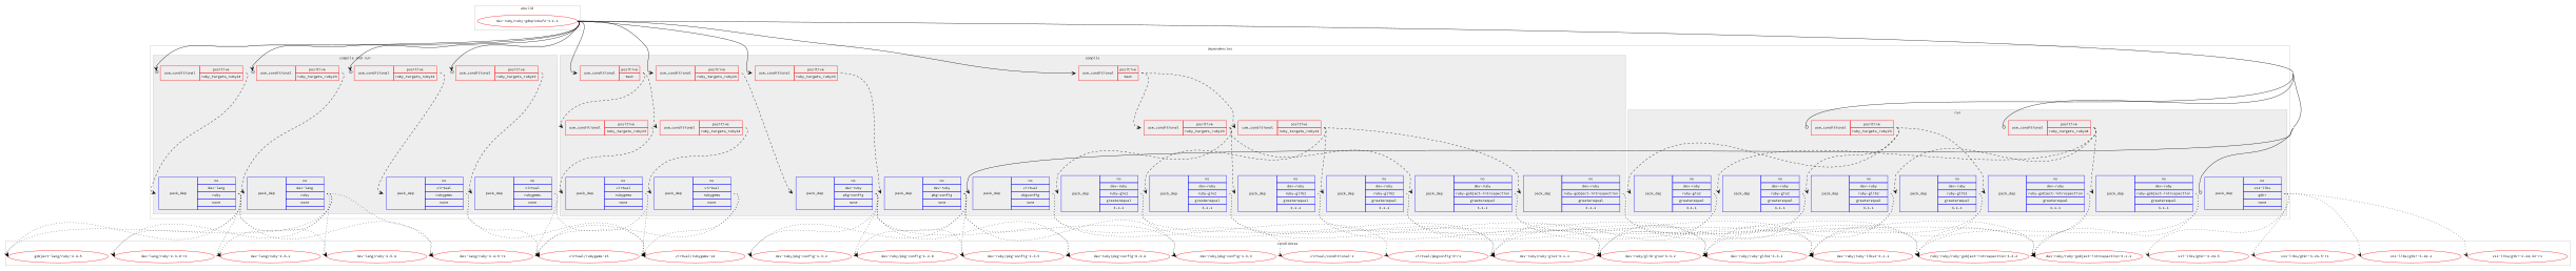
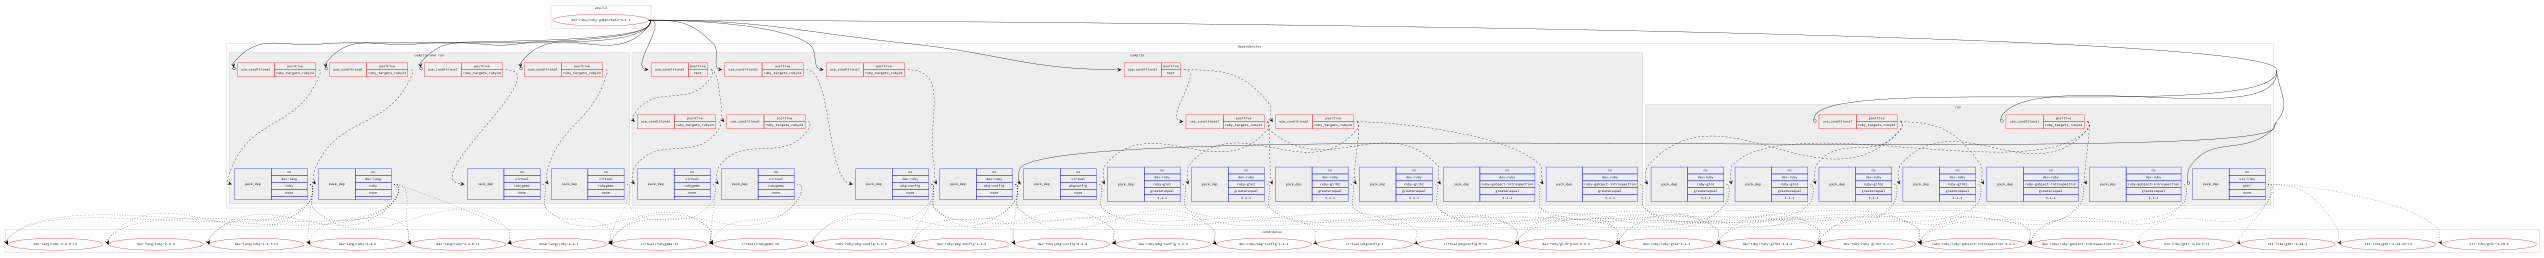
  digraph {
    compound=true
    concentrate=true
    fontname="Source Code Pro"
    fontsize=10
    newrank=true
    rankdir=TB
    ranksep=1.5
    node [color=red fontname="Source Code Pro" fontsize=10 shape=none]
    edge [arrowhead=vee fontname="Source Code Pro" headport=w style=dotted tailport=e weight=100]
    n1 [label="dev-ruby/ruby-gdkpixbuf2-3.1.1" width=4 shape=""]
    n2 [color=blue label=<<TABLE BORDER="0" CELLBORDER="1" CELLSPACING="0" CELLPADDING="4" WIDTH="220"><TR><TD ROWSPAN="6" CELLPADDING="30">pack_dep</TD></TR><TR><TD WIDTH="110">no</TD></TR><TR><TD>dev-ruby</TD></TR><TR><TD>pkg-config</TD></TR><TR><TD>none</TD></TR><TR><TD></TD></TR></TABLE>>]
    n3 [label=<<TABLE BORDER="0" CELLBORDER="1" CELLSPACING="0" CELLPADDING="4"><TR><TD ROWSPAN="3" CELLPADDING="10">use_conditional</TD></TR><TR><TD>positive</TD></TR><TR><TD>ruby_targets_ruby23</TD></TR></TABLE>>]
    n4 [color=blue label=<<TABLE BORDER="0" CELLBORDER="1" CELLSPACING="0" CELLPADDING="4" WIDTH="220"><TR><TD ROWSPAN="6" CELLPADDING="30">pack_dep</TD></TR><TR><TD WIDTH="110">no</TD></TR><TR><TD>dev-ruby</TD></TR><TR><TD>pkg-config</TD></TR><TR><TD>none</TD></TR><TR><TD></TD></TR></TABLE>>]
    n5 [label=<<TABLE BORDER="0" CELLBORDER="1" CELLSPACING="0" CELLPADDING="4"><TR><TD ROWSPAN="3" CELLPADDING="10">use_conditional</TD></TR><TR><TD>positive</TD></TR><TR><TD>ruby_targets_ruby24</TD></TR></TABLE>>]
    n6 [color=blue label=<<TABLE BORDER="0" CELLBORDER="1" CELLSPACING="0" CELLPADDING="4" WIDTH="220"><TR><TD ROWSPAN="6" CELLPADDING="30">pack_dep</TD></TR><TR><TD WIDTH="110">no</TD></TR><TR><TD>dev-ruby</TD></TR><TR><TD>ruby-gio2</TD></TR><TR><TD>greaterequal</TD></TR><TR><TD>3.1.1</TD></TR></TABLE>>]
    n7 [color=blue label=<<TABLE BORDER="0" CELLBORDER="1" CELLSPACING="0" CELLPADDING="4" WIDTH="220"><TR><TD ROWSPAN="6" CELLPADDING="30">pack_dep</TD></TR><TR><TD WIDTH="110">no</TD></TR><TR><TD>dev-ruby</TD></TR><TR><TD>ruby-glib2</TD></TR><TR><TD>greaterequal</TD></TR><TR><TD>3.1.1</TD></TR></TABLE>>]
    n8 [color=blue label=<<TABLE BORDER="0" CELLBORDER="1" CELLSPACING="0" CELLPADDING="4" WIDTH="220"><TR><TD ROWSPAN="6" CELLPADDING="30">pack_dep</TD></TR><TR><TD WIDTH="110">no</TD></TR><TR><TD>dev-ruby</TD></TR><TR><TD>ruby-gobject-introspection</TD></TR><TR><TD>greaterequal</TD></TR><TR><TD>3.1.1</TD></TR></TABLE>>]
    n9 [label=<<TABLE BORDER="0" CELLBORDER="1" CELLSPACING="0" CELLPADDING="4"><TR><TD ROWSPAN="3" CELLPADDING="10">use_conditional</TD></TR><TR><TD>positive</TD></TR><TR><TD>ruby_targets_ruby23</TD></TR></TABLE>>]
    n10 [color=blue label=<<TABLE BORDER="0" CELLBORDER="1" CELLSPACING="0" CELLPADDING="4" WIDTH="220"><TR><TD ROWSPAN="6" CELLPADDING="30">pack_dep</TD></TR><TR><TD WIDTH="110">no</TD></TR><TR><TD>dev-ruby</TD></TR><TR><TD>ruby-gio2</TD></TR><TR><TD>greaterequal</TD></TR><TR><TD>3.1.1</TD></TR></TABLE>>]
    n11 [color=blue label=<<TABLE BORDER="0" CELLBORDER="1" CELLSPACING="0" CELLPADDING="4" WIDTH="220"><TR><TD ROWSPAN="6" CELLPADDING="30">pack_dep</TD></TR><TR><TD WIDTH="110">no</TD></TR><TR><TD>dev-ruby</TD></TR><TR><TD>ruby-glib2</TD></TR><TR><TD>greaterequal</TD></TR><TR><TD>3.1.1</TD></TR></TABLE>>]
    n12 [color=blue label=<<TABLE BORDER="0" CELLBORDER="1" CELLSPACING="0" CELLPADDING="4" WIDTH="220"><TR><TD ROWSPAN="6" CELLPADDING="30">pack_dep</TD></TR><TR><TD WIDTH="110">no</TD></TR><TR><TD>dev-ruby</TD></TR><TR><TD>ruby-gobject-introspection</TD></TR><TR><TD>greaterequal</TD></TR><TR><TD>3.1.1</TD></TR></TABLE>>]
    n13 [label=<<TABLE BORDER="0" CELLBORDER="1" CELLSPACING="0" CELLPADDING="4"><TR><TD ROWSPAN="3" CELLPADDING="10">use_conditional</TD></TR><TR><TD>positive</TD></TR><TR><TD>ruby_targets_ruby24</TD></TR></TABLE>>]
    n14 [label=<<TABLE BORDER="0" CELLBORDER="1" CELLSPACING="0" CELLPADDING="4"><TR><TD ROWSPAN="3" CELLPADDING="10">use_conditional</TD></TR><TR><TD>positive</TD></TR><TR><TD>test</TD></TR></TABLE>>]
    n15 [color=blue label=<<TABLE BORDER="0" CELLBORDER="1" CELLSPACING="0" CELLPADDING="4" WIDTH="220"><TR><TD ROWSPAN="6" CELLPADDING="30">pack_dep</TD></TR><TR><TD WIDTH="110">no</TD></TR><TR><TD>virtual</TD></TR><TR><TD>rubygems</TD></TR><TR><TD>none</TD></TR><TR><TD></TD></TR></TABLE>>]
    n16 [label=<<TABLE BORDER="0" CELLBORDER="1" CELLSPACING="0" CELLPADDING="4"><TR><TD ROWSPAN="3" CELLPADDING="10">use_conditional</TD></TR><TR><TD>positive</TD></TR><TR><TD>ruby_targets_ruby23</TD></TR></TABLE>>]
    n17 [color=blue label=<<TABLE BORDER="0" CELLBORDER="1" CELLSPACING="0" CELLPADDING="4" WIDTH="220"><TR><TD ROWSPAN="6" CELLPADDING="30">pack_dep</TD></TR><TR><TD WIDTH="110">no</TD></TR><TR><TD>virtual</TD></TR><TR><TD>rubygems</TD></TR><TR><TD>none</TD></TR><TR><TD></TD></TR></TABLE>>]
    n18 [label=<<TABLE BORDER="0" CELLBORDER="1" CELLSPACING="0" CELLPADDING="4"><TR><TD ROWSPAN="3" CELLPADDING="10">use_conditional</TD></TR><TR><TD>positive</TD></TR><TR><TD>ruby_targets_ruby24</TD></TR></TABLE>>]
    n19 [label=<<TABLE BORDER="0" CELLBORDER="1" CELLSPACING="0" CELLPADDING="4"><TR><TD ROWSPAN="3" CELLPADDING="10">use_conditional</TD></TR><TR><TD>positive</TD></TR><TR><TD>test</TD></TR></TABLE>>]
    n20 [color=blue label=<<TABLE BORDER="0" CELLBORDER="1" CELLSPACING="0" CELLPADDING="4" WIDTH="220"><TR><TD ROWSPAN="6" CELLPADDING="30">pack_dep</TD></TR><TR><TD WIDTH="110">no</TD></TR><TR><TD>virtual</TD></TR><TR><TD>pkgconfig</TD></TR><TR><TD>none</TD></TR><TR><TD></TD></TR></TABLE>>]
    n21 [color=blue label=<<TABLE BORDER="0" CELLBORDER="1" CELLSPACING="0" CELLPADDING="4" WIDTH="220"><TR><TD ROWSPAN="6" CELLPADDING="30">pack_dep</TD></TR><TR><TD WIDTH="110">no</TD></TR><TR><TD>virtual</TD></TR><TR><TD>rubygems</TD></TR><TR><TD>none</TD></TR><TR><TD></TD></TR></TABLE>>]
    n22 [label=<<TABLE BORDER="0" CELLBORDER="1" CELLSPACING="0" CELLPADDING="4"><TR><TD ROWSPAN="3" CELLPADDING="10">use_conditional</TD></TR><TR><TD>positive</TD></TR><TR><TD>ruby_targets_ruby23</TD></TR></TABLE>>]
    n23 [color=blue label=<<TABLE BORDER="0" CELLBORDER="1" CELLSPACING="0" CELLPADDING="4" WIDTH="220"><TR><TD ROWSPAN="6" CELLPADDING="30">pack_dep</TD></TR><TR><TD WIDTH="110">no</TD></TR><TR><TD>dev-lang</TD></TR><TR><TD>ruby</TD></TR><TR><TD>none</TD></TR><TR><TD></TD></TR></TABLE>>]
    n24 [label=<<TABLE BORDER="0" CELLBORDER="1" CELLSPACING="0" CELLPADDING="4"><TR><TD ROWSPAN="3" CELLPADDING="10">use_conditional</TD></TR><TR><TD>positive</TD></TR><TR><TD>ruby_targets_ruby23</TD></TR></TABLE>>]
    n25 [color=blue label=<<TABLE BORDER="0" CELLBORDER="1" CELLSPACING="0" CELLPADDING="4" WIDTH="220"><TR><TD ROWSPAN="6" CELLPADDING="30">pack_dep</TD></TR><TR><TD WIDTH="110">no</TD></TR><TR><TD>dev-lang</TD></TR><TR><TD>ruby</TD></TR><TR><TD>none</TD></TR><TR><TD></TD></TR></TABLE>>]
    n26 [label=<<TABLE BORDER="0" CELLBORDER="1" CELLSPACING="0" CELLPADDING="4"><TR><TD ROWSPAN="3" CELLPADDING="10">use_conditional</TD></TR><TR><TD>positive</TD></TR><TR><TD>ruby_targets_ruby24</TD></TR></TABLE>>]
    n27 [color=blue label=<<TABLE BORDER="0" CELLBORDER="1" CELLSPACING="0" CELLPADDING="4" WIDTH="220"><TR><TD ROWSPAN="6" CELLPADDING="30">pack_dep</TD></TR><TR><TD WIDTH="110">no</TD></TR><TR><TD>virtual</TD></TR><TR><TD>rubygems</TD></TR><TR><TD>none</TD></TR><TR><TD></TD></TR></TABLE>>]
    n28 [label=<<TABLE BORDER="0" CELLBORDER="1" CELLSPACING="0" CELLPADDING="4"><TR><TD ROWSPAN="3" CELLPADDING="10">use_conditional</TD></TR><TR><TD>positive</TD></TR><TR><TD>ruby_targets_ruby24</TD></TR></TABLE>>]
    n29 [color=blue label=<<TABLE BORDER="0" CELLBORDER="1" CELLSPACING="0" CELLPADDING="4" WIDTH="220"><TR><TD ROWSPAN="6" CELLPADDING="30">pack_dep</TD></TR><TR><TD WIDTH="110">no</TD></TR><TR><TD>dev-ruby</TD></TR><TR><TD>ruby-gio2</TD></TR><TR><TD>greaterequal</TD></TR><TR><TD>3.1.1</TD></TR></TABLE>>]
    n30 [color=blue label=<<TABLE BORDER="0" CELLBORDER="1" CELLSPACING="0" CELLPADDING="4" WIDTH="220"><TR><TD ROWSPAN="6" CELLPADDING="30">pack_dep</TD></TR><TR><TD WIDTH="110">no</TD></TR><TR><TD>dev-ruby</TD></TR><TR><TD>ruby-glib2</TD></TR><TR><TD>greaterequal</TD></TR><TR><TD>3.1.1</TD></TR></TABLE>>]
    n31 [color=blue label=<<TABLE BORDER="0" CELLBORDER="1" CELLSPACING="0" CELLPADDING="4" WIDTH="220"><TR><TD ROWSPAN="6" CELLPADDING="30">pack_dep</TD></TR><TR><TD WIDTH="110">no</TD></TR><TR><TD>dev-ruby</TD></TR><TR><TD>ruby-gobject-introspection</TD></TR><TR><TD>greaterequal</TD></TR><TR><TD>3.1.1</TD></TR></TABLE>>]
    n32 [label=<<TABLE BORDER="0" CELLBORDER="1" CELLSPACING="0" CELLPADDING="4"><TR><TD ROWSPAN="3" CELLPADDING="10">use_conditional</TD></TR><TR><TD>positive</TD></TR><TR><TD>ruby_targets_ruby23</TD></TR></TABLE>>]
    n33 [color=blue label=<<TABLE BORDER="0" CELLBORDER="1" CELLSPACING="0" CELLPADDING="4" WIDTH="220"><TR><TD ROWSPAN="6" CELLPADDING="30">pack_dep</TD></TR><TR><TD WIDTH="110">no</TD></TR><TR><TD>dev-ruby</TD></TR><TR><TD>ruby-gio2</TD></TR><TR><TD>greaterequal</TD></TR><TR><TD>3.1.1</TD></TR></TABLE>>]
    n34 [color=blue label=<<TABLE BORDER="0" CELLBORDER="1" CELLSPACING="0" CELLPADDING="4" WIDTH="220"><TR><TD ROWSPAN="6" CELLPADDING="30">pack_dep</TD></TR><TR><TD WIDTH="110">no</TD></TR><TR><TD>dev-ruby</TD></TR><TR><TD>ruby-glib2</TD></TR><TR><TD>greaterequal</TD></TR><TR><TD>3.1.1</TD></TR></TABLE>>]
    n35 [color=blue label=<<TABLE BORDER="0" CELLBORDER="1" CELLSPACING="0" CELLPADDING="4" WIDTH="220"><TR><TD ROWSPAN="6" CELLPADDING="30">pack_dep</TD></TR><TR><TD WIDTH="110">no</TD></TR><TR><TD>dev-ruby</TD></TR><TR><TD>ruby-gobject-introspection</TD></TR><TR><TD>greaterequal</TD></TR><TR><TD>3.1.1</TD></TR></TABLE>>]
    n36 [label=<<TABLE BORDER="0" CELLBORDER="1" CELLSPACING="0" CELLPADDING="4"><TR><TD ROWSPAN="3" CELLPADDING="10">use_conditional</TD></TR><TR><TD>positive</TD></TR><TR><TD>ruby_targets_ruby24</TD></TR></TABLE>>]
    n37 [color=blue label=<<TABLE BORDER="0" CELLBORDER="1" CELLSPACING="0" CELLPADDING="4" WIDTH="220"><TR><TD ROWSPAN="6" CELLPADDING="30">pack_dep</TD></TR><TR><TD WIDTH="110">no</TD></TR><TR><TD>x11-libs</TD></TR><TR><TD>gtk+</TD></TR><TR><TD>none</TD></TR><TR><TD></TD></TR></TABLE>>]
    n38 [label="dev-ruby/ruby-gio2-3.1.1" width=4 shape=""]
    n39 [label="dev-ruby/glib-gio2-3.3.2" width=4 shape=""]
-   n40 [label="dev-ruby/pkg-config-1.2.8" width=4 shape=""]
+   n40 [label="ruby-ruby/pkg-config-1.2.8" width=4 shape=""]
    n41 [label="dev-ruby/pkg-config-1.3.2" width=4 shape=""]
    n42 [label="dev-ruby/pkg-config-1.3.3" width=4 shape=""]
    n43 [label="dev-ruby/pkg-config-6.3.4" width=4 shape=""]
    n44 [label="dev-ruby/pkg-config-1.3.5" width=4 shape=""]
-   n45 [label="dev-ruby/ruby-libs2-3.1.1" width=4 shape=""]
+   n45 [label="dev-ruby/ruby-glib2-3.1.1" width=4 shape=""]
    n46 [label="dev-ruby/ruby-glib2-3.3.2" width=4 shape=""]
    n47 [label="dev-ruby/ruby-gobject-introspection-3.1.1" width=4 shape=""]
    n48 [label="ruby-ruby/ruby-gobject-introspection-3.3.2" width=4 shape=""]
    n49 [label="virtual/rubygems-14" width=4 shape=""]
    n50 [label="virtual/rubygems-15" width=4 shape=""]
    n51 [label="virtual/pkgconfig-0-r1" width=4 shape=""]
-   n52 [label="virtual/conditional-1" width=4 shape=""]
+   n52 [label="virtual/pkgconfig-1" width=4 shape=""]
    n53 [label="dev-lang/ruby-2.3.8-r1" width=4 shape=""]
-   n54 [label="gobject-lang/ruby-2.4.5" width=4 shape=""]
+   n54 [label="dev-lang/ruby-2.4.5" width=4 shape=""]
    n55 [label="dev-lang/ruby-2.4.5-r1" width=4 shape=""]
    n56 [label="dev-lang/ruby-2.5.4" width=4 shape=""]
-   n58 [label="dev-lang/ruby-2.6.1" width=4 shape=""]
+   n57 [label="dev-lang/ruby-2.6.0-r1" width=4 shape=""]
+   n58 [label="none-lang/ruby-2.6.1" width=4 shape=""]
    n59 [label="x11-libs/gtk+-2.24.32-r1" width=4 shape=""]
    n60 [label="x11-libs/gtk+-3.24.1" width=4 shape=""]
    n61 [label="x11-libs/gtk+-3.24.5-r1" width=4 shape=""]
    n62 [label="x17-libs/gtk+-3.24.5" width=4 shape=""]
    subgraph cluster_1 {
      color=gray
      label=<<i>ebuild</i>>
      rank=same
      n1
    }
    subgraph cluster_2 {
      color=gray
      label=<<i>dependencies</i>>
      subgraph cluster_3 {
        color=gray
        fillcolor="#eeeeee"
        label=<<i>compile</i>>
        style=filled
        subgraph sub_4 {
          color=gray
          fillcolor="#eeeeee"
          label=<<i>compile</i>>
          style=filled
          n3
          subgraph sub_5 {
            color=gray
            fillcolor="#eeeeee"
            label=<<i>compile</i>>
            style=filled
            n2
          }
        }
        subgraph sub_6 {
          color=gray
          fillcolor="#eeeeee"
          label=<<i>compile</i>>
          style=filled
          n5
          subgraph sub_7 {
            color=gray
            fillcolor="#eeeeee"
            label=<<i>compile</i>>
            style=filled
            n4
          }
        }
        subgraph sub_8 {
          color=gray
          fillcolor="#eeeeee"
          label=<<i>compile</i>>
          style=filled
          n14
          subgraph sub_9 {
            color=gray
            fillcolor="#eeeeee"
            label=<<i>compile</i>>
            style=filled
            n9
            subgraph sub_10 {
              color=gray
              fillcolor="#eeeeee"
              label=<<i>compile</i>>
              style=filled
              n6
            }
            subgraph sub_11 {
              color=gray
              fillcolor="#eeeeee"
              label=<<i>compile</i>>
              style=filled
              n7
            }
            subgraph sub_12 {
              color=gray
              fillcolor="#eeeeee"
              label=<<i>compile</i>>
              style=filled
              n8
            }
          }
          subgraph sub_13 {
            color=gray
            fillcolor="#eeeeee"
            label=<<i>compile</i>>
            style=filled
            n13
            subgraph sub_14 {
              color=gray
              fillcolor="#eeeeee"
              label=<<i>compile</i>>
              style=filled
              n10
            }
            subgraph sub_15 {
              color=gray
              fillcolor="#eeeeee"
              label=<<i>compile</i>>
              style=filled
              n11
            }
            subgraph sub_16 {
              color=gray
              fillcolor="#eeeeee"
              label=<<i>compile</i>>
              style=filled
              n12
            }
          }
        }
        subgraph sub_17 {
          color=gray
          fillcolor="#eeeeee"
          label=<<i>compile</i>>
          style=filled
          n19
          subgraph sub_18 {
            color=gray
            fillcolor="#eeeeee"
            label=<<i>compile</i>>
            style=filled
            n16
            subgraph sub_19 {
              color=gray
              fillcolor="#eeeeee"
              label=<<i>compile</i>>
              style=filled
              n15
            }
          }
          subgraph sub_20 {
            color=gray
            fillcolor="#eeeeee"
            label=<<i>compile</i>>
            style=filled
            n18
            subgraph sub_21 {
              color=gray
              fillcolor="#eeeeee"
              label=<<i>compile</i>>
              style=filled
              n17
            }
          }
        }
        subgraph sub_22 {
          color=gray
          fillcolor="#eeeeee"
          label=<<i>compile</i>>
          style=filled
          n20
        }
      }
      subgraph cluster_23 {
        color=gray
        fillcolor="#eeeeee"
        label=<<i>compile and run</i>>
        style=filled
        subgraph sub_24 {
          color=gray
          fillcolor="#eeeeee"
          label=<<i>compile and run</i>>
          style=filled
          n22
          subgraph sub_25 {
            color=gray
            fillcolor="#eeeeee"
            label=<<i>compile and run</i>>
            style=filled
            n21
          }
        }
        subgraph sub_26 {
          color=gray
          fillcolor="#eeeeee"
          label=<<i>compile and run</i>>
          style=filled
          n24
          subgraph sub_27 {
            color=gray
            fillcolor="#eeeeee"
            label=<<i>compile and run</i>>
            style=filled
            n23
          }
        }
        subgraph sub_28 {
          color=gray
          fillcolor="#eeeeee"
          label=<<i>compile and run</i>>
          style=filled
          n26
          subgraph sub_29 {
            color=gray
            fillcolor="#eeeeee"
            label=<<i>compile and run</i>>
            style=filled
            n25
          }
        }
        subgraph sub_30 {
          color=gray
          fillcolor="#eeeeee"
          label=<<i>compile and run</i>>
          style=filled
          n28
          subgraph sub_31 {
            color=gray
            fillcolor="#eeeeee"
            label=<<i>compile and run</i>>
            style=filled
            n27
          }
        }
      }
      subgraph cluster_32 {
        color=gray
        fillcolor="#eeeeee"
        label=<<i>run</i>>
        style=filled
        subgraph sub_33 {
          color=gray
          fillcolor="#eeeeee"
          label=<<i>run</i>>
          style=filled
          n32
          subgraph sub_34 {
            color=gray
            fillcolor="#eeeeee"
            label=<<i>run</i>>
            style=filled
            n29
          }
          subgraph sub_35 {
            color=gray
            fillcolor="#eeeeee"
            label=<<i>run</i>>
            style=filled
            n30
          }
          subgraph sub_36 {
            color=gray
            fillcolor="#eeeeee"
            label=<<i>run</i>>
            style=filled
            n31
          }
        }
        subgraph sub_37 {
          color=gray
          fillcolor="#eeeeee"
          label=<<i>run</i>>
          style=filled
          n36
          subgraph sub_38 {
            color=gray
            fillcolor="#eeeeee"
            label=<<i>run</i>>
            style=filled
            n33
          }
          subgraph sub_39 {
            color=gray
            fillcolor="#eeeeee"
            label=<<i>run</i>>
            style=filled
            n34
          }
          subgraph sub_40 {
            color=gray
            fillcolor="#eeeeee"
            label=<<i>run</i>>
            style=filled
            n35
          }
        }
        subgraph sub_41 {
          color=gray
          fillcolor="#eeeeee"
          label=<<i>run</i>>
          style=filled
          n37
        }
      }
    }
    subgraph cluster_42 {
      color=gray
      label=<<i>candidates</i>>
      rank=same
      subgraph sub_43 {
        color=black
        label=<<i>candidates</i>>
        nodesep=1
        rank=same
        n38
        n39
      }
      subgraph sub_44 {
        color=black
        label=<<i>candidates</i>>
        nodesep=1
        rank=same
        n40
        n41
        n42
        n43
        n44
      }
      subgraph sub_45 {
        color=black
        label=<<i>candidates</i>>
        nodesep=1
        rank=same
        n40
        n41
        n42
        n43
        n44
      }
      subgraph sub_46 {
        color=black
        label=<<i>candidates</i>>
        nodesep=1
        rank=same
        n45
        n46
      }
      subgraph sub_47 {
        color=black
        label=<<i>candidates</i>>
        nodesep=1
        rank=same
        n47
        n48
      }
      subgraph sub_48 {
        color=black
        label=<<i>candidates</i>>
        nodesep=1
        rank=same
        n38
        n39
      }
      subgraph sub_49 {
        color=black
        label=<<i>candidates</i>>
        nodesep=1
        rank=same
        n45
        n46
      }
      subgraph sub_50 {
        color=black
        label=<<i>candidates</i>>
        nodesep=1
        rank=same
        n47
        n48
      }
      subgraph sub_51 {
        color=black
        label=<<i>candidates</i>>
        nodesep=1
        rank=same
        n49
        n50
      }
      subgraph sub_52 {
        color=black
        label=<<i>candidates</i>>
        nodesep=1
        rank=same
        n49
        n50
      }
      subgraph sub_53 {
        color=black
        label=<<i>candidates</i>>
        nodesep=1
        rank=same
        n51
        n52
      }
      subgraph sub_54 {
        color=black
        label=<<i>candidates</i>>
        nodesep=1
        rank=same
        n53
        n54
        n55
        n56
+       n57
        n58
      }
      subgraph sub_55 {
        color=black
        label=<<i>candidates</i>>
        nodesep=1
        rank=same
        n49
        n50
      }
      subgraph sub_56 {
        color=black
        label=<<i>candidates</i>>
        nodesep=1
        rank=same
        n53
        n54
        n55
        n56
+       n57
        n58
      }
      subgraph sub_57 {
        color=black
        label=<<i>candidates</i>>
        nodesep=1
        rank=same
        n49
        n50
      }
      subgraph sub_58 {
        color=black
        label=<<i>candidates</i>>
        nodesep=1
        rank=same
        n38
        n39
      }
      subgraph sub_59 {
        color=black
        label=<<i>candidates</i>>
        nodesep=1
        rank=same
        n45
        n46
      }
      subgraph sub_60 {
        color=black
        label=<<i>candidates</i>>
        nodesep=1
        rank=same
        n47
        n48
      }
      subgraph sub_61 {
        color=black
        label=<<i>candidates</i>>
        nodesep=1
        rank=same
        n38
        n39
      }
      subgraph sub_62 {
        color=black
        label=<<i>candidates</i>>
        nodesep=1
        rank=same
        n45
        n46
      }
      subgraph sub_63 {
        color=black
        label=<<i>candidates</i>>
        nodesep=1
        rank=same
        n47
        n48
      }
      subgraph sub_64 {
        color=black
        label=<<i>candidates</i>>
        nodesep=1
        rank=same
        n59
        n60
        n61
        n62
      }
    }
    n1 -> n3 [style=solid weight=20]
    n1 -> n5 [style=solid weight=20]
    n1 -> n14 [style=solid weight=20]
    n1 -> n19 [style=solid weight=20]
    n1 -> n20 [style=solid weight=20]
    n1 -> n22 [arrowhead=odotvee style=solid weight=20]
    n1 -> n24 [arrowhead=odotvee style=solid weight=20]
    n1 -> n26 [arrowhead=odotvee style=solid weight=20]
    n1 -> n28 [arrowhead=odotvee style=solid weight=20]
    n1 -> n32 [arrowhead=odot style=solid weight=20]
    n1 -> n36 [arrowhead=odot style=solid weight=20]
    n1 -> n37 [arrowhead=odot style=solid weight=20]
    n2 -> n40
    n2 -> n41
    n2 -> n42
    n2 -> n43
    n2 -> n44
    n3 -> n2 [style=dashed weight=20]
    n4 -> n40
    n4 -> n41
    n4 -> n42
    n4 -> n43
    n4 -> n44
    n5 -> n4 [style=dashed weight=20]
    n6 -> n38
    n6 -> n39
    n7 -> n45
    n7 -> n46
    n8 -> n47
    n8 -> n48
    n9 -> n6 [style=dashed weight=20]
    n9 -> n7 [style=dashed weight=20]
    n9 -> n8 [style=dashed weight=20]
    n10 -> n38
    n10 -> n39
    n11 -> n45
    n11 -> n46
    n12 -> n47
    n12 -> n48
    n13 -> n10 [style=dashed weight=20]
    n13 -> n11 [style=dashed weight=20]
    n13 -> n12 [style=dashed weight=20]
    n14 -> n9 [style=dashed weight=20]
    n14 -> n13 [style=dashed weight=20]
    n15 -> n49
    n15 -> n50
    n16 -> n15 [style=dashed weight=20]
    n17 -> n49
    n17 -> n50
    n18 -> n17 [style=dashed weight=20]
    n19 -> n16 [style=dashed weight=20]
    n19 -> n18 [style=dashed weight=20]
    n20 -> n51
    n20 -> n52
    n21 -> n49
    n21 -> n50
    n22 -> n21 [style=dashed weight=20]
    n23 -> n53
    n23 -> n54
    n23 -> n55
    n23 -> n56
+   n23 -> n57
    n23 -> n58
    n24 -> n23 [style=dashed weight=20]
    n25 -> n53
    n25 -> n54
    n25 -> n55
    n25 -> n56
+   n25 -> n57
    n25 -> n58
    n26 -> n25 [style=dashed weight=20]
    n27 -> n49
    n27 -> n50
    n28 -> n27 [style=dashed weight=20]
    n29 -> n38
    n29 -> n39
    n30 -> n45
    n30 -> n46
    n31 -> n47
    n31 -> n48
    n32 -> n29 [style=dashed weight=20]
    n32 -> n30 [style=dashed weight=20]
    n32 -> n31 [style=dashed weight=20]
    n33 -> n38
    n33 -> n39
    n34 -> n45
    n34 -> n46
    n35 -> n47
    n35 -> n48
    n36 -> n33 [style=dashed weight=20]
    n36 -> n34 [style=dashed weight=20]
    n36 -> n35 [style=dashed weight=20]
    n37 -> n59
    n37 -> n60
    n37 -> n61
    n37 -> n62
  }
